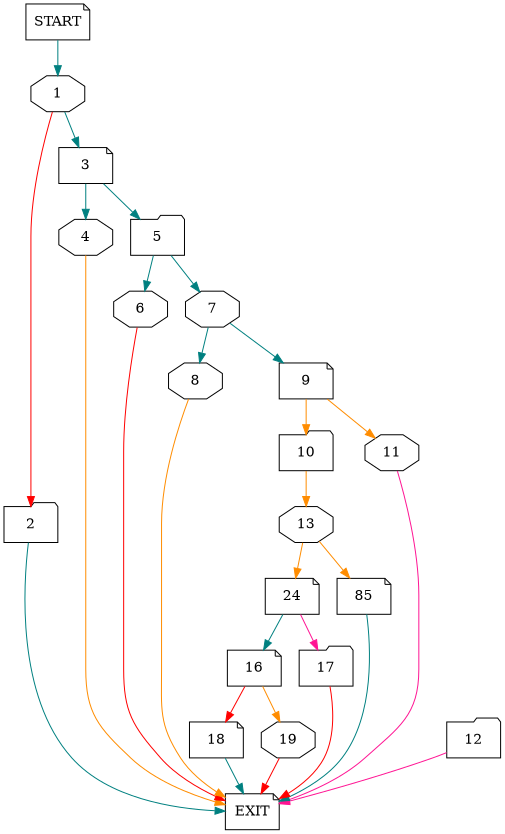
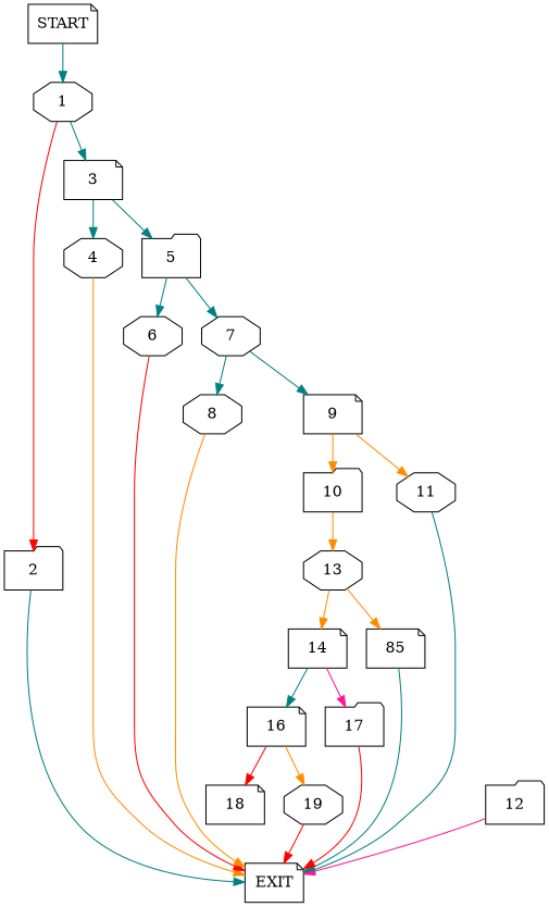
  digraph {
    node [shape=note]
    edge [color=teal]
    n1 [label=START]
    1 [shape=octagon]
    2 [shape=folder]
    3
    n5 [label=EXIT]
    4 [shape=octagon]
    5 [shape=folder]
    6 [shape=octagon]
    7 [shape=octagon]
    8 [shape=octagon]
    9
    10 [shape=folder]
    11 [shape=octagon]
    13 [shape=octagon]
    12 [shape=folder]
-   14 [label=24]
+   14
    n17 [label=85]
    16
    17 [shape=folder]
    18
    19 [shape=octagon]
    n1 -> 1
    1 -> 2 [color=red]
    1 -> 3
    2 -> n5
    3 -> 4
    3 -> 5
    4 -> n5 [color=darkorange]
    5 -> 6
    5 -> 7
    6 -> n5 [color=red]
    7 -> 8
    7 -> 9
    8 -> n5 [color=darkorange]
    9 -> 10 [color=darkorange]
    9 -> 11 [color=darkorange]
    10 -> 13 [color=darkorange]
-   11 -> n5 [color=deeppink]
+   11 -> n5
    13 -> 14 [color=darkorange]
    13 -> n17 [color=darkorange]
    12 -> n5 [color=deeppink]
    14 -> 16
    14 -> 17 [color=deeppink]
    n17 -> n5
    16 -> 18 [color=red]
    16 -> 19 [color=darkorange]
    17 -> n5 [color=red]
-   18 -> n5
    19 -> n5 [color=red]
  }
